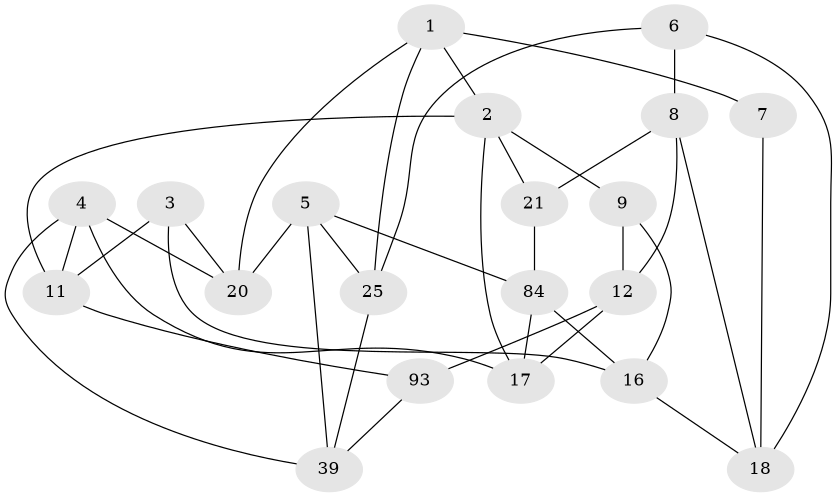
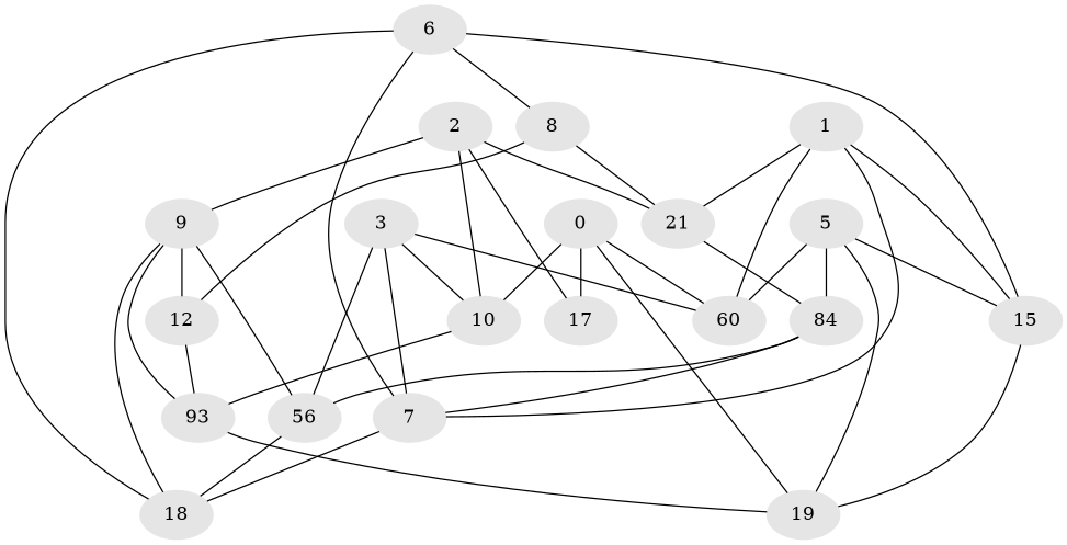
  graph {
    node [color=gray90 style=filled]
    1
    7
    n3 [label=21]
-   15 [label=25]
-   20
+   15
+   20 [label=60]
    18
    n7 [label=84]
-   19 [label=39]
+   19
    2
    9
-   10 [label=11]
+   10
    17
-   16
+   16 [label=56]
    12
    n15 [label=93]
    3
-   4
+   4 [label=0]
    5
    6
    8
    1 -- 7
-   1 -- 2
+   1 -- n3
    1 -- 15
    1 -- 20
    7 -- 18
    n3 -- n7
    15 -- 19
-   n7 -- 17
+   n7 -- 7
    n7 -- 16
    2 -- n3
    2 -- 9
    2 -- 10
    2 -- 17
    9 -- 16
    9 -- 12
+   9 -- n15
    10 -- n15
    16 -- 18
-   12 -- 17
    12 -- n15
    n15 -- 19
+   3 -- 7
    3 -- 20
    3 -- 10
    3 -- 16
    4 -- 20
    4 -- 19
    4 -- 10
    4 -- 17
    5 -- 15
    5 -- 20
    5 -- n7
    5 -- 19
+   6 -- 7
    6 -- 15
    6 -- 18
    6 -- 8
    8 -- n3
-   8 -- 18
+   9 -- 18
    8 -- 12
  }
